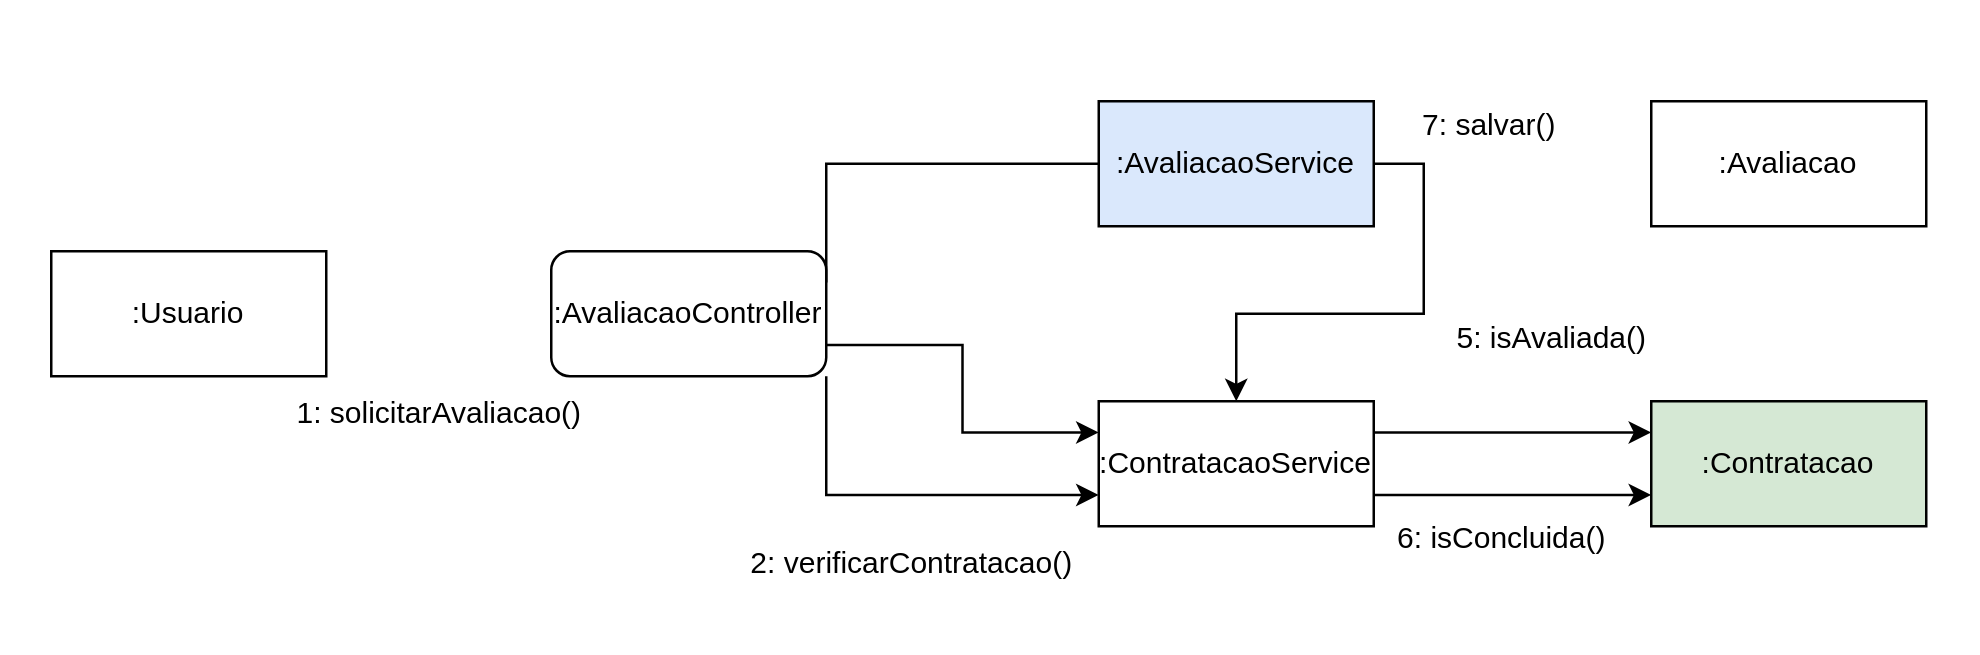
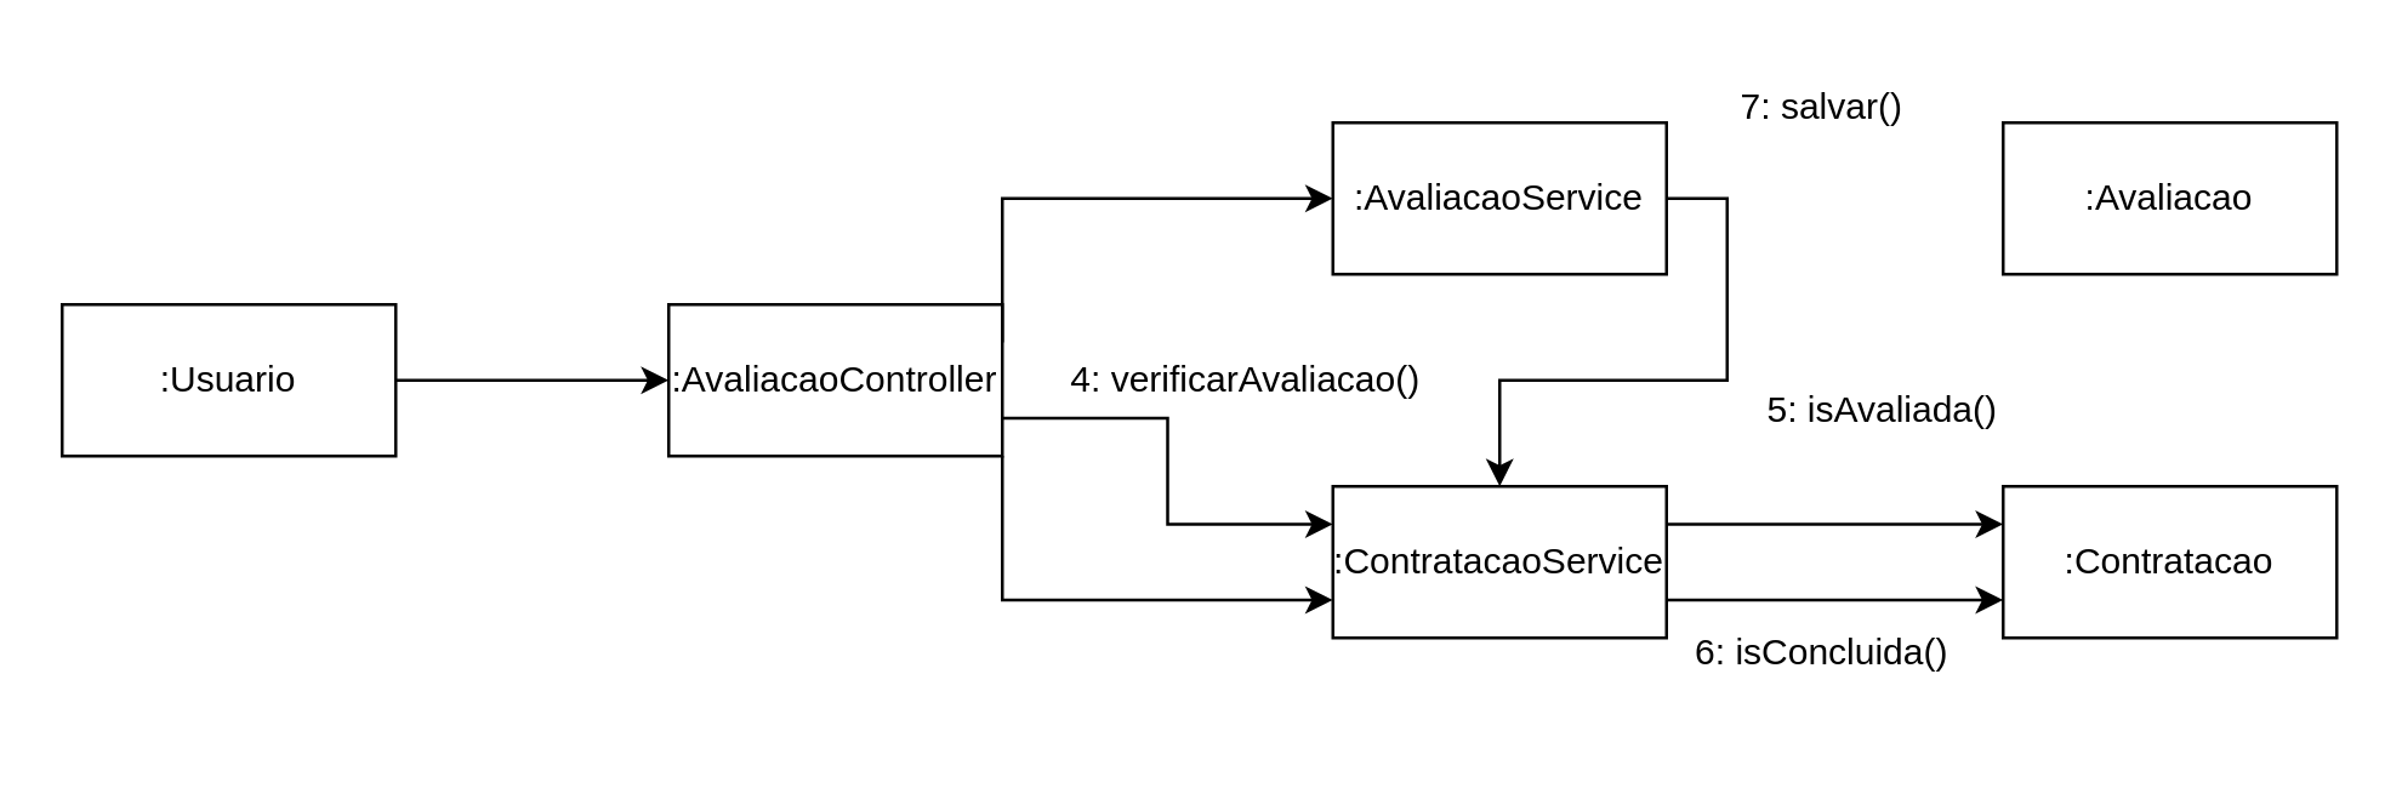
  <mxCell id="0" />
  <mxCell id="1" parent="0" />
+ <mxCell id="2" style="edgeStyle=orthogonalEdgeStyle;rounded=0;orthogonalLoop=1;jettySize=auto;html=1;exitX=1;exitY=0.5;exitDx=0;exitDy=0;entryX=0;entryY=0.5;entryDx=0;entryDy=0;" edge="1" parent="1" source="3" target="7"><mxGeometry relative="1" as="geometry" /></mxCell>
  <mxCell id="3" value=":Usuario" style="html=1;whiteSpace=wrap;" vertex="1" parent="1"><mxGeometry y="100" width="110" height="50" as="geometry" x="20" /></mxCell>
  <mxCell id="4" style="edgeStyle=orthogonalEdgeStyle;rounded=0;orthogonalLoop=1;jettySize=auto;html=1;exitX=1;exitY=0.75;exitDx=0;exitDy=0;entryX=0;entryY=0.25;entryDx=0;entryDy=0;" edge="1" parent="1" source="7" target="13"><mxGeometry relative="1" as="geometry" /></mxCell>
- <mxCell id="5" style="edgeStyle=orthogonalEdgeStyle;rounded=0;orthogonalLoop=1;jettySize=auto;html=1;exitX=1;exitY=0.25;exitDx=0;exitDy=0;entryX=0;entryY=0.5;entryDx=0;entryDy=0;endArrow=none;" edge="1" parent="1" source="7" target="9"><mxGeometry relative="1" as="geometry"><Array as="points"><mxPoint x="330" y="65" /></Array></mxGeometry></mxCell>
+ <mxCell id="5" style="edgeStyle=orthogonalEdgeStyle;rounded=0;orthogonalLoop=1;jettySize=auto;html=1;exitX=1;exitY=0.25;exitDx=0;exitDy=0;entryX=0;entryY=0.5;entryDx=0;entryDy=0;" edge="1" parent="1" source="7" target="9"><mxGeometry relative="1" as="geometry"><Array as="points"><mxPoint x="330" y="65" /></Array></mxGeometry></mxCell>
  <mxCell id="6" style="edgeStyle=orthogonalEdgeStyle;rounded=0;orthogonalLoop=1;jettySize=auto;html=1;exitX=1;exitY=1;exitDx=0;exitDy=0;entryX=0;entryY=0.75;entryDx=0;entryDy=0;" edge="1" parent="1" source="7" target="13"><mxGeometry relative="1" as="geometry" /></mxCell>
- <mxCell id="7" value=":AvaliacaoController" style="html=1;whiteSpace=wrap;rounded=1;" vertex="1" parent="1"><mxGeometry x="220" y="100" width="110" height="50" as="geometry" /></mxCell>
+ <mxCell id="7" value=":AvaliacaoController" style="html=1;whiteSpace=wrap;" vertex="1" parent="1"><mxGeometry x="220" y="100" width="110" height="50" as="geometry" /></mxCell>
  <mxCell id="8" style="edgeStyle=orthogonalEdgeStyle;rounded=0;orthogonalLoop=1;jettySize=auto;html=1;exitX=1;exitY=0.5;exitDx=0;exitDy=0;" edge="1" parent="1" source="9" target="13"><mxGeometry relative="1" as="geometry" /></mxCell>
- <mxCell id="9" value=":AvaliacaoService" style="html=1;whiteSpace=wrap;fillColor=#dae8fc;" vertex="1" parent="1"><mxGeometry x="439" y="40" width="110" height="50" as="geometry" /></mxCell>
+ <mxCell id="9" value=":AvaliacaoService" style="html=1;whiteSpace=wrap;" vertex="1" parent="1"><mxGeometry x="439" y="40" width="110" height="50" as="geometry" /></mxCell>
  <mxCell id="10" value=":Avaliacao" style="html=1;whiteSpace=wrap;" vertex="1" parent="1"><mxGeometry x="660" y="40" width="110" height="50" as="geometry" /></mxCell>
  <mxCell id="11" style="edgeStyle=orthogonalEdgeStyle;rounded=0;orthogonalLoop=1;jettySize=auto;html=1;exitX=1;exitY=0.75;exitDx=0;exitDy=0;entryX=0;entryY=0.75;entryDx=0;entryDy=0;" edge="1" parent="1" source="13" target="14"><mxGeometry relative="1" as="geometry" /></mxCell>
  <mxCell id="12" style="edgeStyle=orthogonalEdgeStyle;rounded=0;orthogonalLoop=1;jettySize=auto;html=1;exitX=1;exitY=0.25;exitDx=0;exitDy=0;entryX=0;entryY=0.25;entryDx=0;entryDy=0;" edge="1" parent="1" source="13" target="14"><mxGeometry relative="1" as="geometry" /></mxCell>
  <mxCell id="13" value=":ContratacaoService" style="html=1;whiteSpace=wrap;" vertex="1" parent="1"><mxGeometry x="439" y="160" width="110" height="50" as="geometry" /></mxCell>
- <mxCell id="14" value=":Contratacao" style="html=1;whiteSpace=wrap;fillColor=#d5e8d4;" vertex="1" parent="1"><mxGeometry x="660" y="160" width="110" height="50" as="geometry" /></mxCell>
- <mxCell id="15" value="1: solicitarAvaliacao()" style="text;html=1;align=center;verticalAlign=middle;resizable=0;points=[];autosize=1;strokeColor=none;fillColor=none;" vertex="1" parent="1"><mxGeometry x="105" y="150" width="140" height="30" as="geometry" /></mxCell>
- <mxCell id="16" value="2: verificarContratacao()" style="text;html=1;align=center;verticalAlign=middle;resizable=0;points=[];autosize=1;strokeColor=none;fillColor=none;" vertex="1" parent="1"><mxGeometry x="289" y="210" width="150" height="30" as="geometry" /></mxCell>
+ <mxCell id="14" value=":Contratacao" style="html=1;whiteSpace=wrap;" vertex="1" parent="1"><mxGeometry x="660" y="160" width="110" height="50" as="geometry" /></mxCell>
  <mxCell id="17" value="6: isConcluida()" style="text;html=1;align=center;verticalAlign=middle;resizable=0;points=[];autosize=1;strokeColor=none;fillColor=none;" vertex="1" parent="1"><mxGeometry x="545" y="200" width="110" height="30" as="geometry" /></mxCell>
+ <mxCell id="18" value="4: verificarAvaliacao()" style="text;html=1;align=center;verticalAlign=middle;resizable=0;points=[];autosize=1;strokeColor=none;fillColor=none;" vertex="1" parent="1"><mxGeometry x="340" y="110" width="140" height="30" as="geometry" /></mxCell>
  <mxCell id="19" value="5: isAvaliada()" style="text;html=1;align=center;verticalAlign=middle;resizable=0;points=[];autosize=1;strokeColor=none;fillColor=none;" vertex="1" parent="1"><mxGeometry x="570" y="120" width="100" height="30" as="geometry" /></mxCell>
- <mxCell id="20" value="7: salvar()" style="text;html=1;align=center;verticalAlign=middle;resizable=0;points=[];autosize=1;strokeColor=none;fillColor=none;" vertex="1" parent="1"><mxGeometry x="555" y="35" width="80" height="30" as="geometry" /></mxCell>
+ <mxCell id="20" value="7: salvar()" style="text;html=1;align=center;verticalAlign=middle;resizable=0;points=[];autosize=1;strokeColor=none;fillColor=none;" vertex="1" parent="1"><mxGeometry x="560" y="20" width="80" height="30" as="geometry" /></mxCell>
